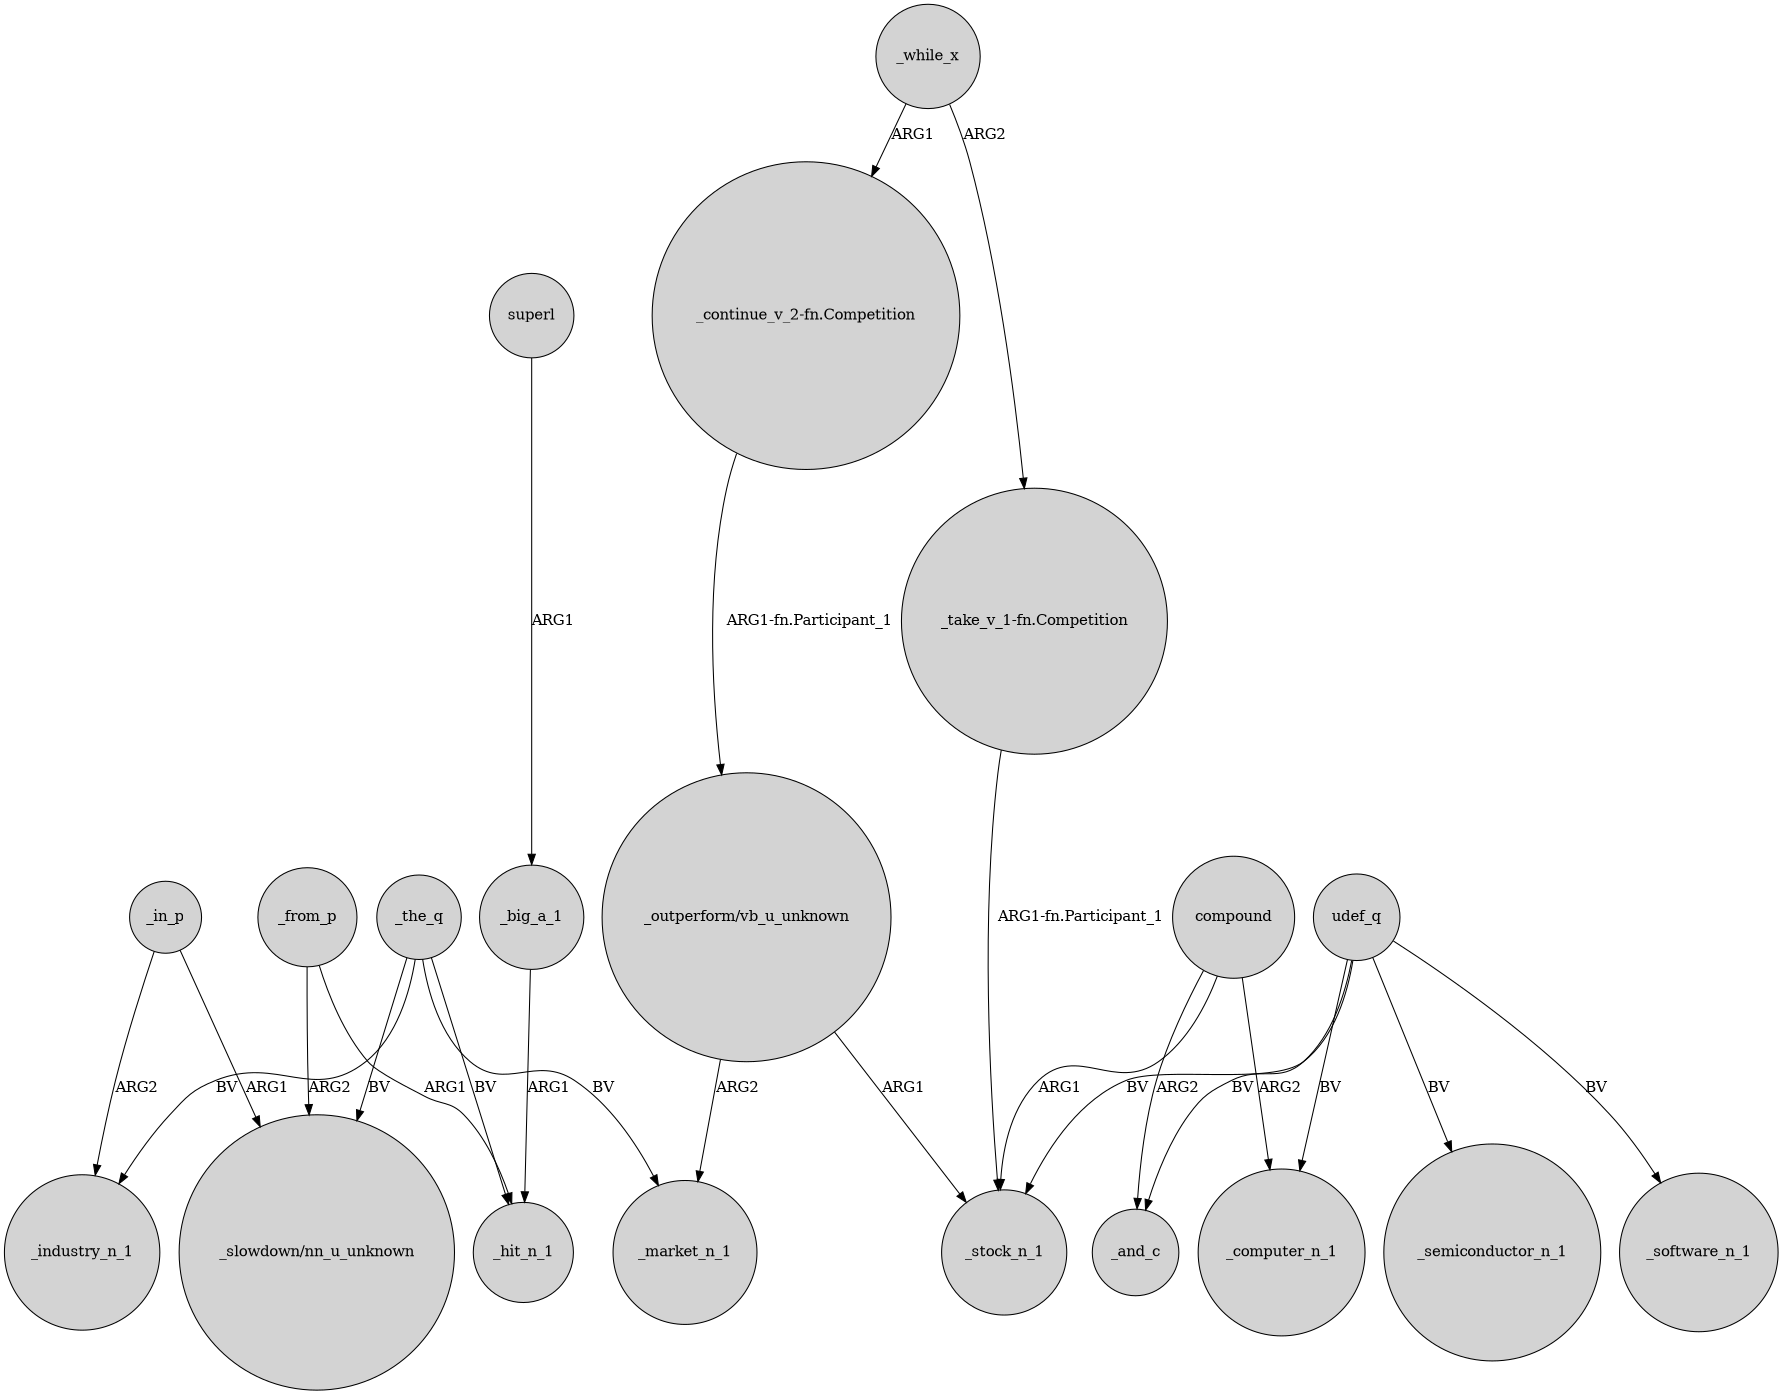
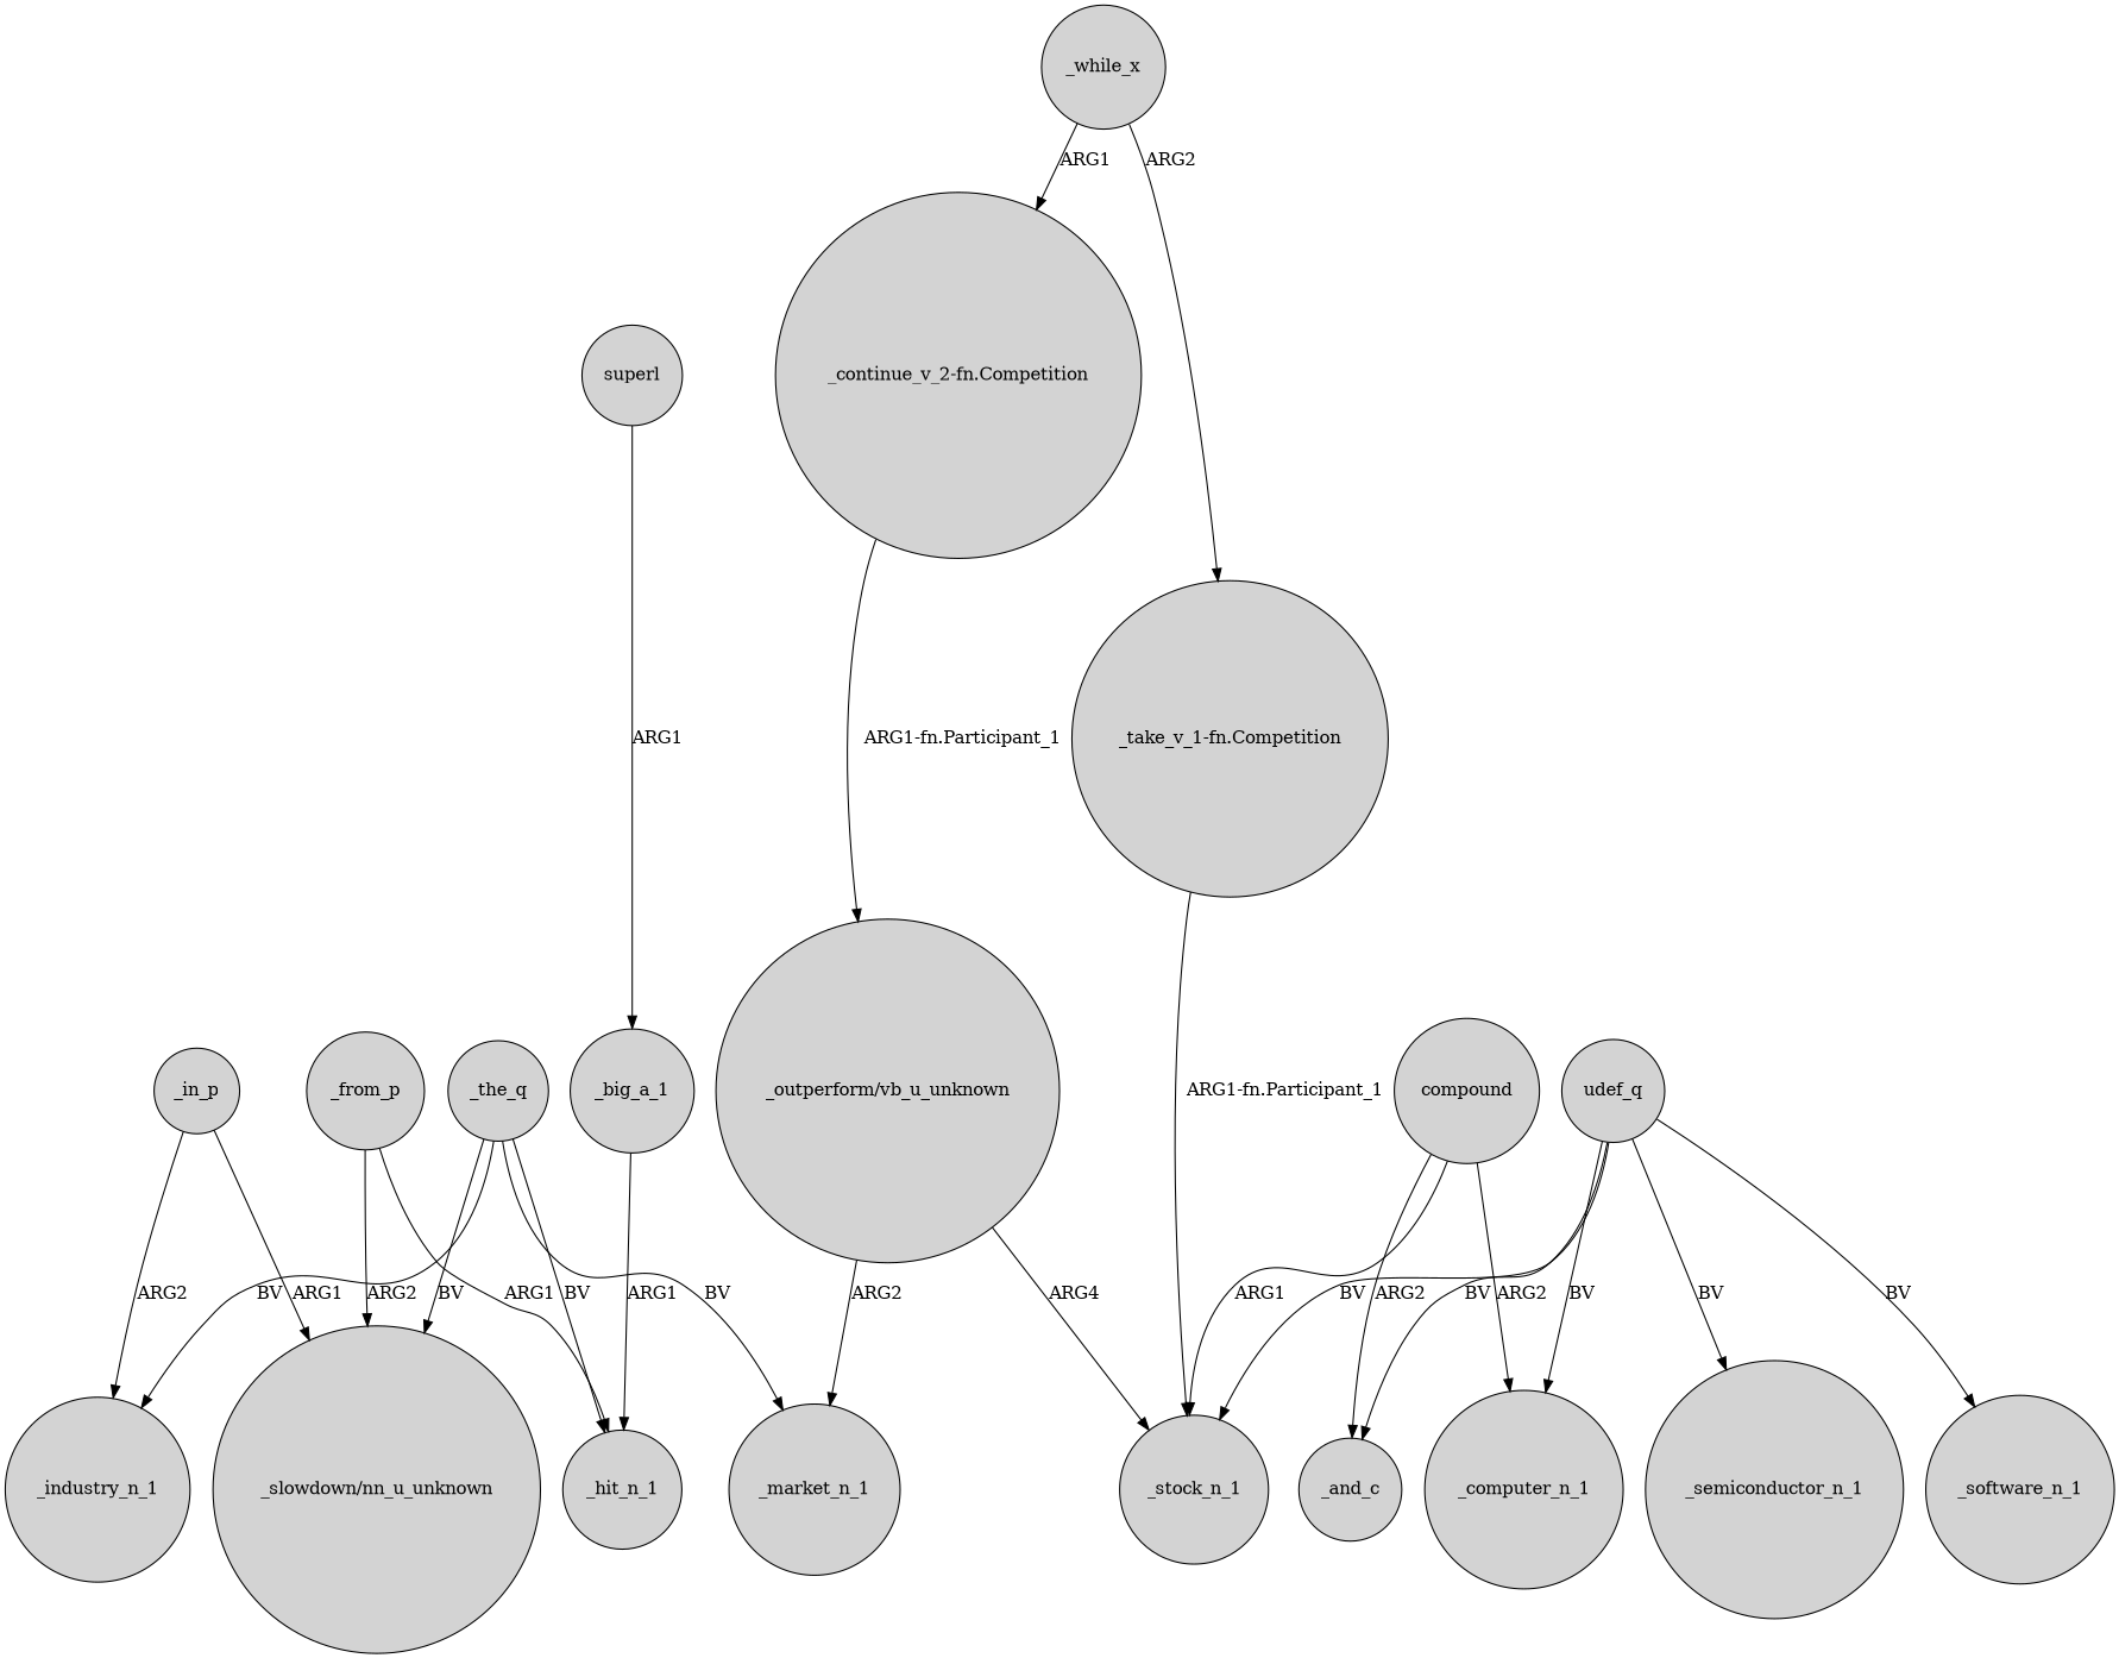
  digraph {
    node [shape=circle style=filled]
    _from_p
    "_slowdown/nn_u_unknown"
    _hit_n_1
    _in_p
    _industry_n_1
    _the_q
    _market_n_1
    compound
    _computer_n_1
    _and_c
    _stock_n_1
    udef_q
    _semiconductor_n_1
    _software_n_1
    _while_x
    "_continue_v_2-fn.Competition"
    "_take_v_1-fn.Competition"
    "_outperform/vb_u_unknown"
    superl
    _big_a_1
    _from_p -> "_slowdown/nn_u_unknown" [label=ARG2]
    _from_p -> _hit_n_1 [label=ARG1]
    _in_p -> "_slowdown/nn_u_unknown" [label=ARG1]
    _in_p -> _industry_n_1 [label=ARG2]
    _the_q -> "_slowdown/nn_u_unknown" [label=BV]
    _the_q -> _hit_n_1 [label=BV]
    _the_q -> _industry_n_1 [label=BV]
    _the_q -> _market_n_1 [label=BV]
    compound -> _computer_n_1 [label=ARG2]
    compound -> _and_c [label=ARG2]
    compound -> _stock_n_1 [label=ARG1]
    udef_q -> _computer_n_1 [label=BV]
    udef_q -> _and_c [label=BV]
    udef_q -> _stock_n_1 [label=BV]
    udef_q -> _semiconductor_n_1 [label=BV]
    udef_q -> _software_n_1 [label=BV]
    _while_x -> "_continue_v_2-fn.Competition" [label=ARG1]
    _while_x -> "_take_v_1-fn.Competition" [label=ARG2]
    "_continue_v_2-fn.Competition" -> "_outperform/vb_u_unknown" [label="ARG1-fn.Participant_1"]
    "_take_v_1-fn.Competition" -> _stock_n_1 [label="ARG1-fn.Participant_1"]
    "_outperform/vb_u_unknown" -> _market_n_1 [label=ARG2]
-   "_outperform/vb_u_unknown" -> _stock_n_1 [label=ARG1]
+   "_outperform/vb_u_unknown" -> _stock_n_1 [label=ARG4]
    superl -> _big_a_1 [label=ARG1]
    _big_a_1 -> _hit_n_1 [label=ARG1]
  }
